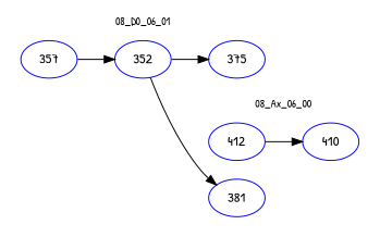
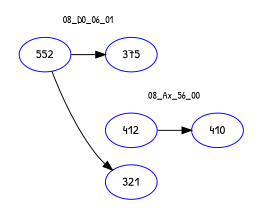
  digraph {
    fontname="Patrick Hand"
    rankdir=LR
    node [color=blue fontname="Patrick Hand"]
    edge [color=black fontname="Patrick Hand"]
    n1 [label=412]
    n2 [label=410]
-   n3 [label=381]
-   n4 [label=357]
-   n5 [label=352]
+   n3 [label=321]
+   n5 [label=552]
    n6 [label=375]
    subgraph cluster_1 {
      color=white
      fontsize=10
-     label="08_Ax_06_00"
+     label="08_Ax_56_00"
      n1
      n2
      n3
    }
    subgraph cluster_2 {
      color=white
      fontsize=10
      label="08_D0_06_01"
-     n4
      n5
      n6
    }
    n1 -> n2
-   n4 -> n5
    n5 -> n3
    n5 -> n6
  }
